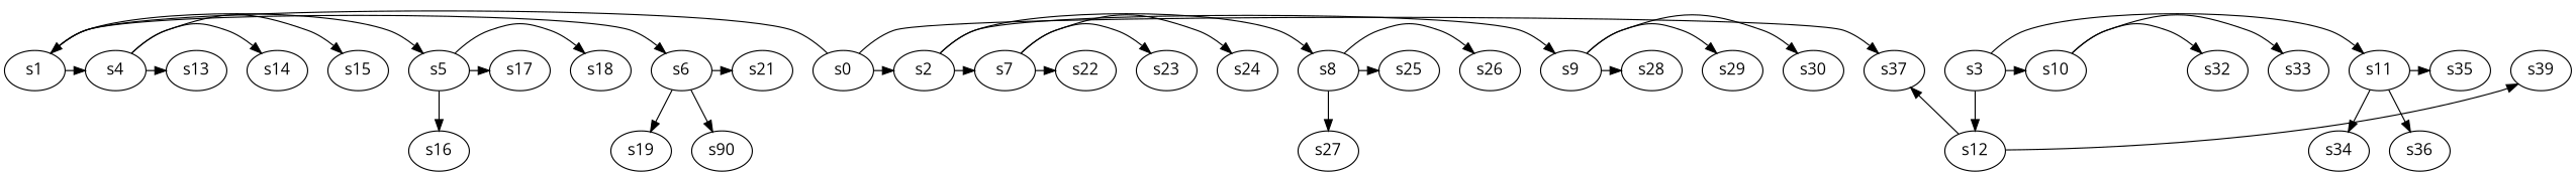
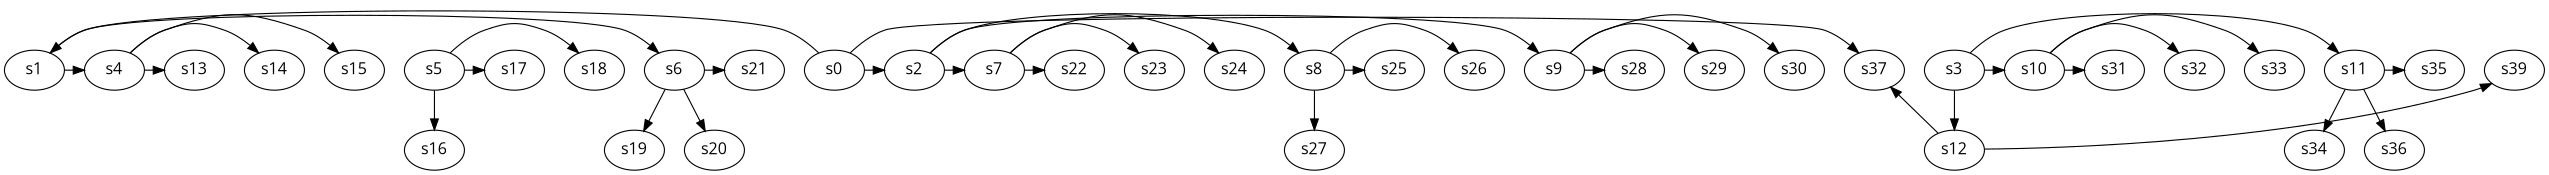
  digraph {
    fontname="Open Sans"
    node [fontname="Open Sans" player=0]
    edge [fontname="Open Sans"]
    s1 [player=1]
    s0
    s2
    s37 [player=1]
    s4 [player=1]
    s5 [player=1]
    s6
    s7
    s8
    s9
    s3 [player=1]
    s10 [player=1]
    s11
    s12
    s13
    s14
    s15 [player=1]
    s16 [player=1]
    s17 [player=1]
    s18
    s19 [player=1]
-   s20 [label=s90]
+   s20
    s21
    s22 [player=1]
    s23
    s24
    s25
    s26 [player=1]
    s27
    s28 [player=1]
    s29 [player=1]
    s30 [player=1]
+   s31
    s32 [player=1]
    s33 [player=1]
    s34 [player=1]
    s35
    s36
    s39
    s1 -> s4 [constraint="time % 3 == 0"]
-   s1 -> s5 [constraint="time % 5 == 3"]
    s1 -> s6 [constraint="time % 4 == 0 || time % 4 == 1"]
    s0 -> s1 [constraint="time == 0 || time == 7 || time == 11 || time == 12"]
    s0 -> s2 [constraint="!(time % 4 == 0)"]
    s0 -> s37 [constraint="time % 4 == 0 || time % 3 == 1"]
    s2 -> s7 [constraint="time % 3 == 0"]
    s2 -> s8 [constraint="time % 4 == 1"]
    s2 -> s9 [constraint="time % 4 == 0 || time % 4 == 1"]
    s4 -> s13 [constraint="time % 3 == 1"]
    s4 -> s14 [constraint="!(time % 4 == 0)"]
    s4 -> s15 [constraint="time % 6 == 4"]
    s5 -> s16
    s5 -> s17 [constraint="!(time % 4 == 0)"]
    s5 -> s18 [constraint="time == 3 || time == 14"]
    s6 -> s19
    s6 -> s20
    s6 -> s21 [constraint="time == 2 || time == 7 || time == 11"]
    s7 -> s22 [constraint="time == 10 || time == 12"]
    s7 -> s23 [constraint="time == 3 || time == 11 || time == 13"]
    s7 -> s24 [constraint="time == 8 || time == 9 || time == 10 || time == 13"]
    s8 -> s25 [constraint="time % 3 == 1"]
    s8 -> s26 [constraint="time % 4 == 1"]
    s8 -> s27
    s9 -> s28 [constraint="time == 0 || time == 7 || time == 13"]
    s9 -> s29 [constraint="time == 2 || time == 13"]
    s9 -> s30 [constraint="time % 3 == 0"]
    s3 -> s10 [constraint="time % 3 == 1"]
    s3 -> s11 [constraint="!(time % 4 == 0)"]
    s3 -> s12
+   s10 -> s31 [constraint="time == 1 || time == 2 || time == 5 || time == 9"]
    s10 -> s32 [constraint="time % 5 == 2"]
    s10 -> s33 [constraint="time == 1 || time == 3"]
    s11 -> s34
    s11 -> s35 [constraint="time % 3 == 0 || time % 3 == 1"]
    s11 -> s36
    s12 -> s37 [constraint="time % 2 == 1"]
    s12 -> s39 [constraint="time % 4 == 0 || time % 3 == 1"]
  }
